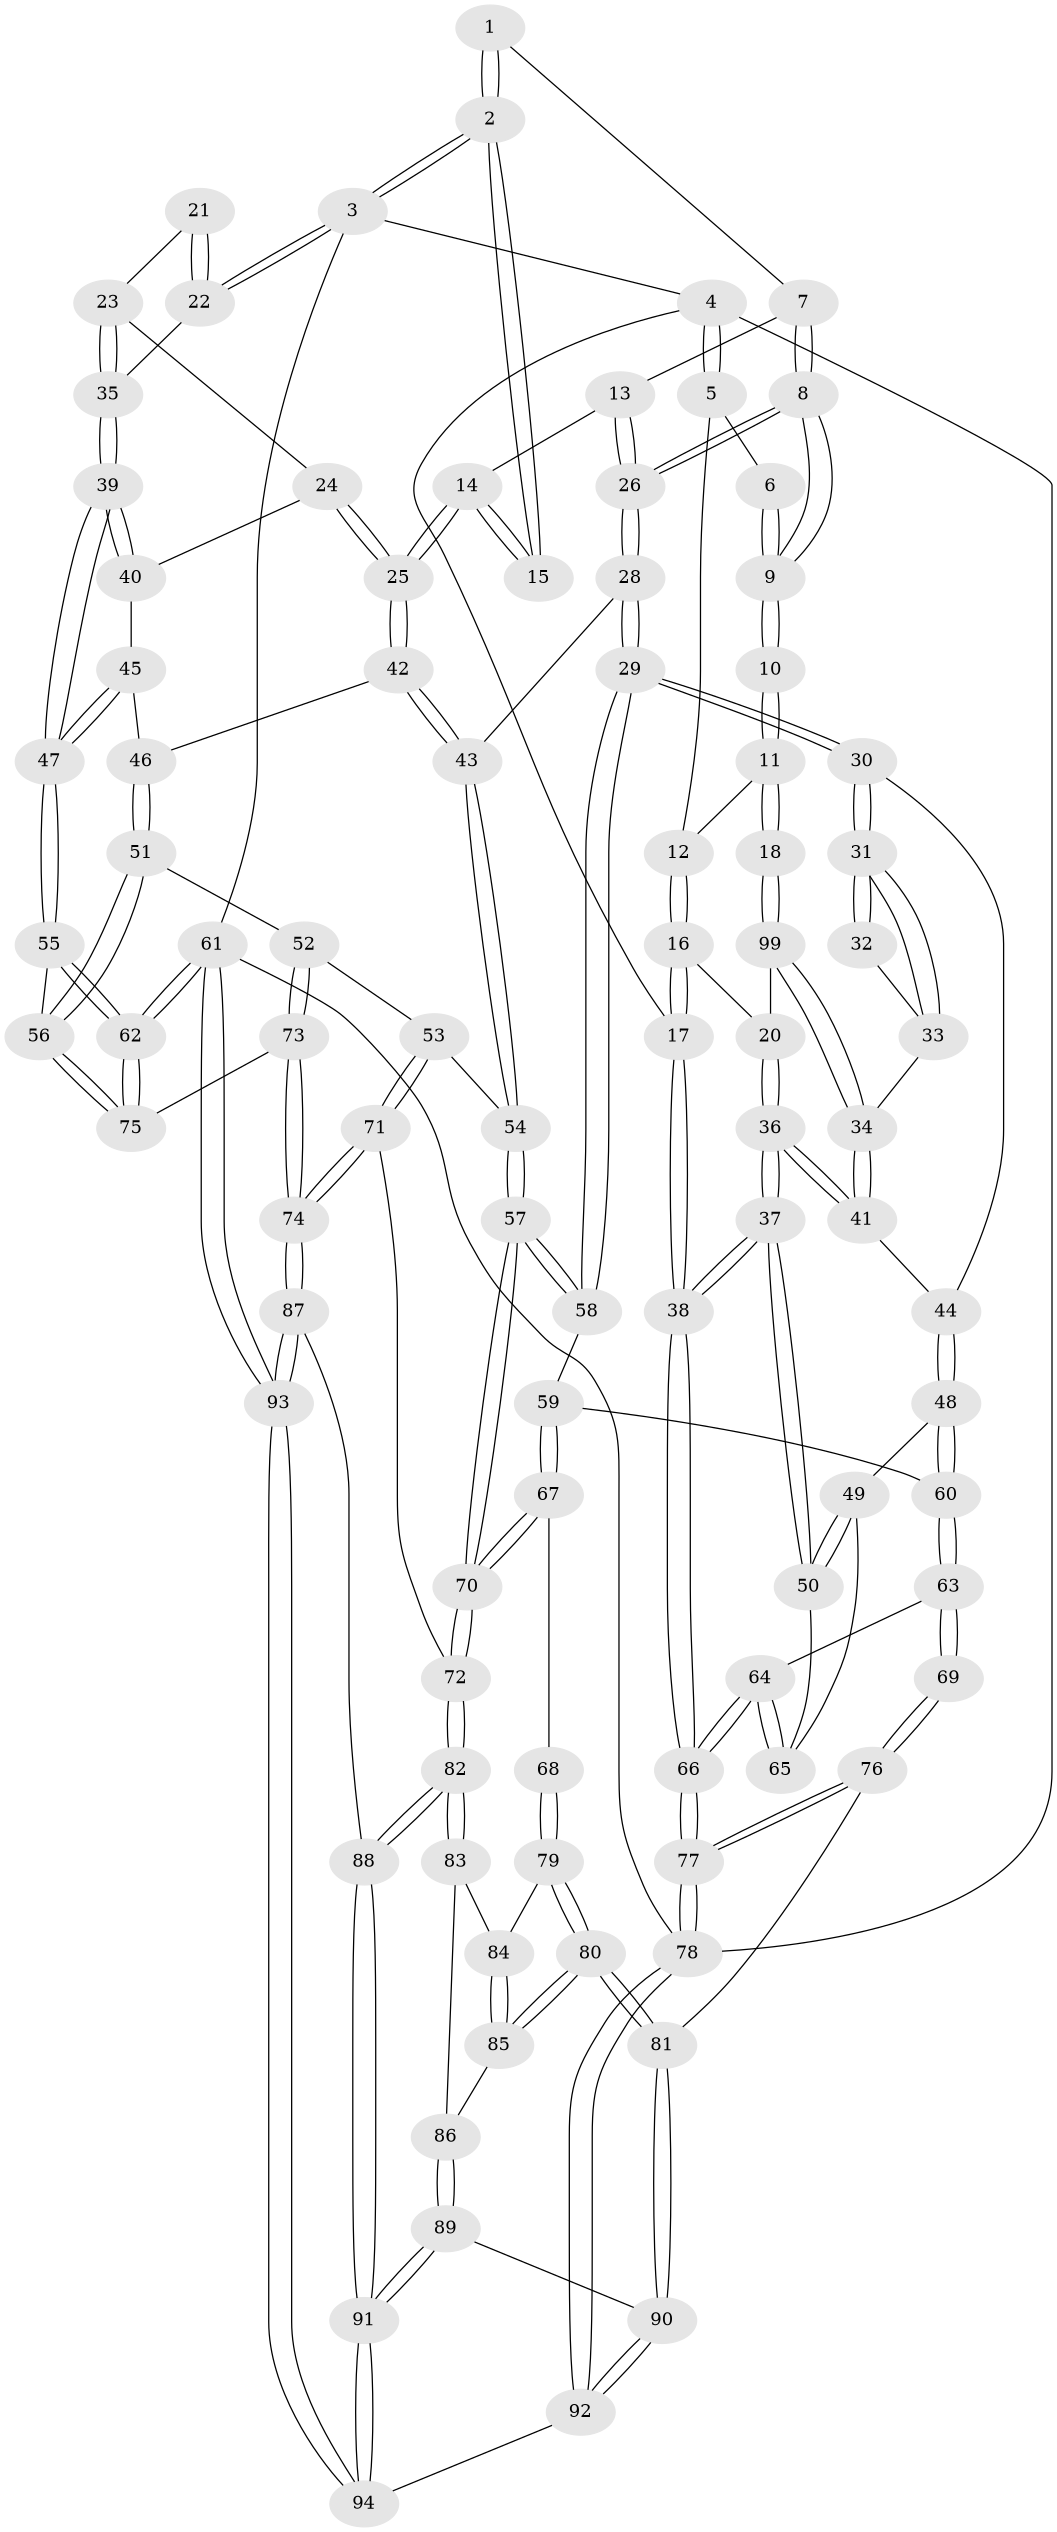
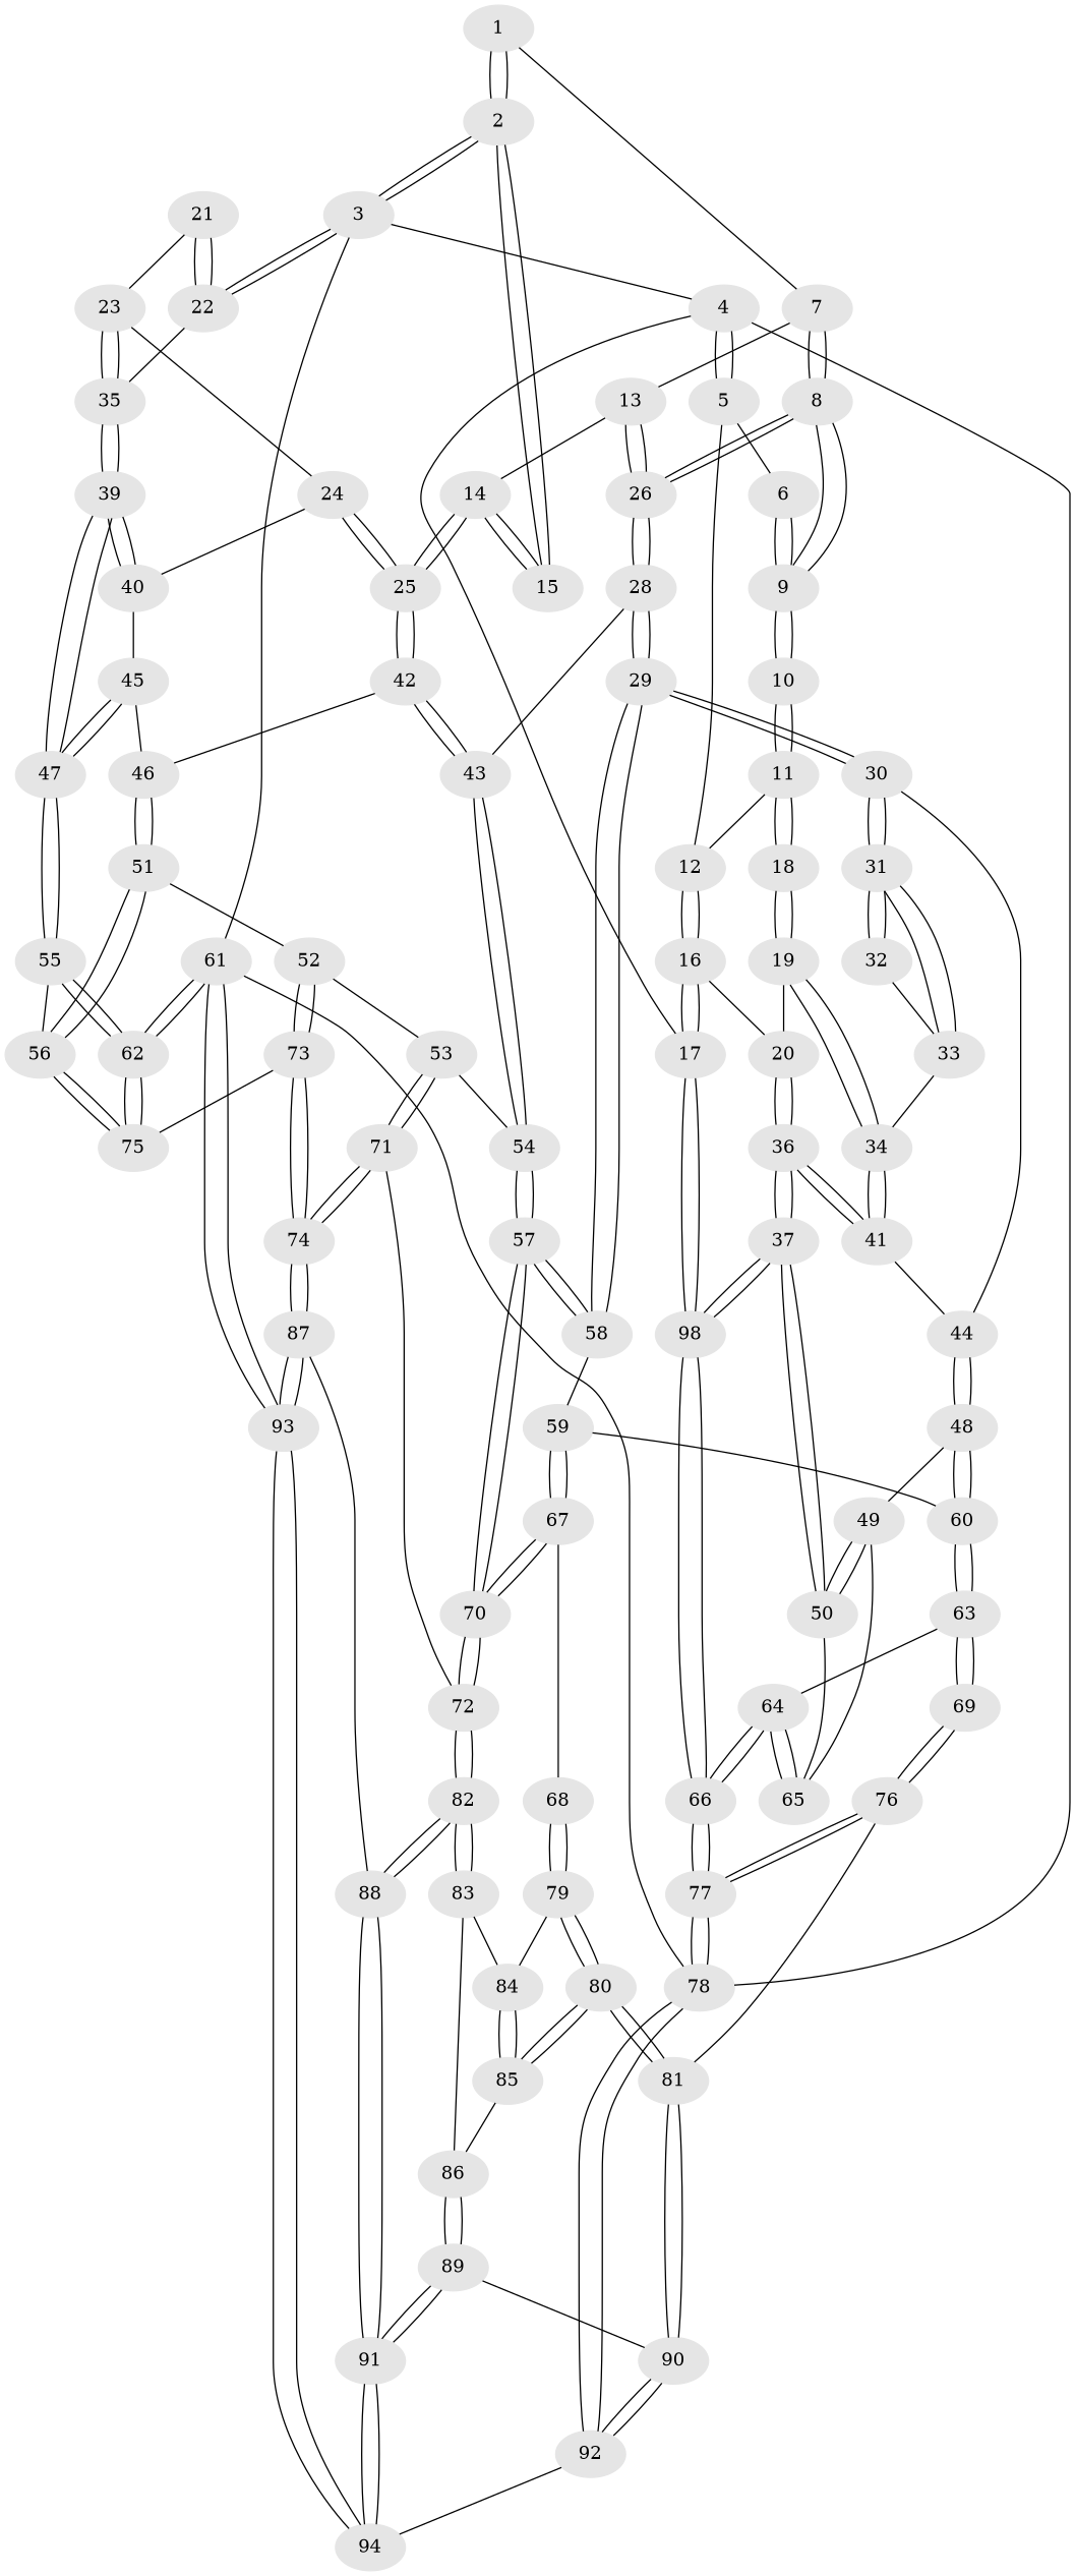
  graph {
    node [color=gray90 style=filled]
    1
    2
    7
    3
    15
    8
    13
    4
    22
    61
    5
    17
    78
    35
    62
    93
    6
    12
-   38
+   38 [label=98]
    92
    9
    16
    10
    26
    14
    28
    11
    18
-   19 [label=99]
+   19
    20
    25
    42
    36
    66
    34
    41
    37
    21
    23
    24
    39
    40
    45
    43
    46
    29
    32
    33
    30
    58
    54
    31
    44
    59
    48
    47
    50
    65
    77
    55
    51
    57
    49
    60
    52
    56
    63
    53
    73
    75
    71
    74
    72
    70
    67
    68
    64
    69
    94
    76
    79
    80
    84
    81
    82
    87
    83
    88
    90
    85
    86
    91
    89
    1 -- 2
    1 -- 2
    1 -- 7
    2 -- 3
    2 -- 3
    2 -- 15
    2 -- 15
    7 -- 8
    7 -- 8
    7 -- 13
    3 -- 4
    3 -- 22
    3 -- 22
    3 -- 61
    8 -- 9
    8 -- 9
    8 -- 26
    8 -- 26
    13 -- 26
    13 -- 26
    13 -- 14
    4 -- 5
    4 -- 5
    4 -- 17
    4 -- 78
    22 -- 35
    61 -- 78
    61 -- 62
    61 -- 62
    61 -- 93
    61 -- 93
    5 -- 6
    5 -- 12
    17 -- 38
    17 -- 38
    78 -- 92
    78 -- 92
    35 -- 39
    35 -- 39
    62 -- 75
    62 -- 75
    93 -- 94
    93 -- 94
    6 -- 9
    6 -- 9
    12 -- 16
    12 -- 16
    38 -- 66
    38 -- 66
    92 -- 94
    9 -- 10
    9 -- 10
    16 -- 17
    16 -- 17
    16 -- 20
    10 -- 11
    10 -- 11
    26 -- 28
    26 -- 28
    14 -- 15
    14 -- 15
    14 -- 25
    14 -- 25
    28 -- 43
    28 -- 29
    28 -- 29
    11 -- 12
    11 -- 18
    11 -- 18
    18 -- 19
    18 -- 19
    19 -- 20
    19 -- 34
    19 -- 34
    20 -- 36
    20 -- 36
    25 -- 42
    25 -- 42
    42 -- 43
    42 -- 43
    42 -- 46
    36 -- 41
    36 -- 41
    36 -- 37
    36 -- 37
    66 -- 77
    66 -- 77
    34 -- 41
    34 -- 41
    41 -- 44
    37 -- 38
    37 -- 38
    37 -- 50
    37 -- 50
    21 -- 22
    21 -- 22
    21 -- 23
    23 -- 35
    23 -- 35
    23 -- 24
    24 -- 25
    24 -- 25
    24 -- 40
    39 -- 40
    39 -- 40
    39 -- 47
    39 -- 47
    40 -- 45
    45 -- 46
    45 -- 47
    45 -- 47
    43 -- 54
    43 -- 54
    46 -- 51
    46 -- 51
    29 -- 30
    29 -- 30
    29 -- 58
    29 -- 58
    32 -- 33
    33 -- 34
    30 -- 31
    30 -- 31
    30 -- 44
    58 -- 59
    54 -- 57
    54 -- 57
    31 -- 32
    31 -- 32
    31 -- 33
    31 -- 33
    44 -- 48
    44 -- 48
    59 -- 60
    59 -- 67
    59 -- 67
    48 -- 49
    48 -- 60
    48 -- 60
    47 -- 55
    47 -- 55
    50 -- 65
    77 -- 78
    77 -- 78
    55 -- 62
    55 -- 62
    55 -- 56
    51 -- 52
    51 -- 56
    51 -- 56
    57 -- 58
    57 -- 58
    57 -- 70
    57 -- 70
    49 -- 50
    49 -- 50
    49 -- 65
    60 -- 63
    60 -- 63
    52 -- 53
    52 -- 73
    52 -- 73
    56 -- 75
    56 -- 75
    63 -- 64
    63 -- 69
    63 -- 69
    53 -- 54
    53 -- 71
    53 -- 71
    73 -- 75
    73 -- 74
    73 -- 74
    71 -- 74
    71 -- 74
    71 -- 72
    74 -- 87
    74 -- 87
    72 -- 82
    72 -- 82
    70 -- 72
    70 -- 72
    67 -- 70
    67 -- 70
    67 -- 68
    68 -- 79
    68 -- 79
    64 -- 66
    64 -- 66
    64 -- 65
    64 -- 65
    69 -- 76
    69 -- 76
    76 -- 77
    76 -- 77
    76 -- 81
    79 -- 80
    79 -- 80
    79 -- 84
    80 -- 81
    80 -- 81
    80 -- 85
    80 -- 85
    84 -- 85
    84 -- 85
    81 -- 90
    81 -- 90
    82 -- 83
    82 -- 83
    82 -- 88
    82 -- 88
    87 -- 93
    87 -- 93
    87 -- 88
    83 -- 84
    83 -- 86
    88 -- 91
    88 -- 91
    90 -- 92
    90 -- 92
    85 -- 86
    86 -- 89
    86 -- 89
    91 -- 94
    91 -- 94
    89 -- 90
    89 -- 91
    89 -- 91
  }
